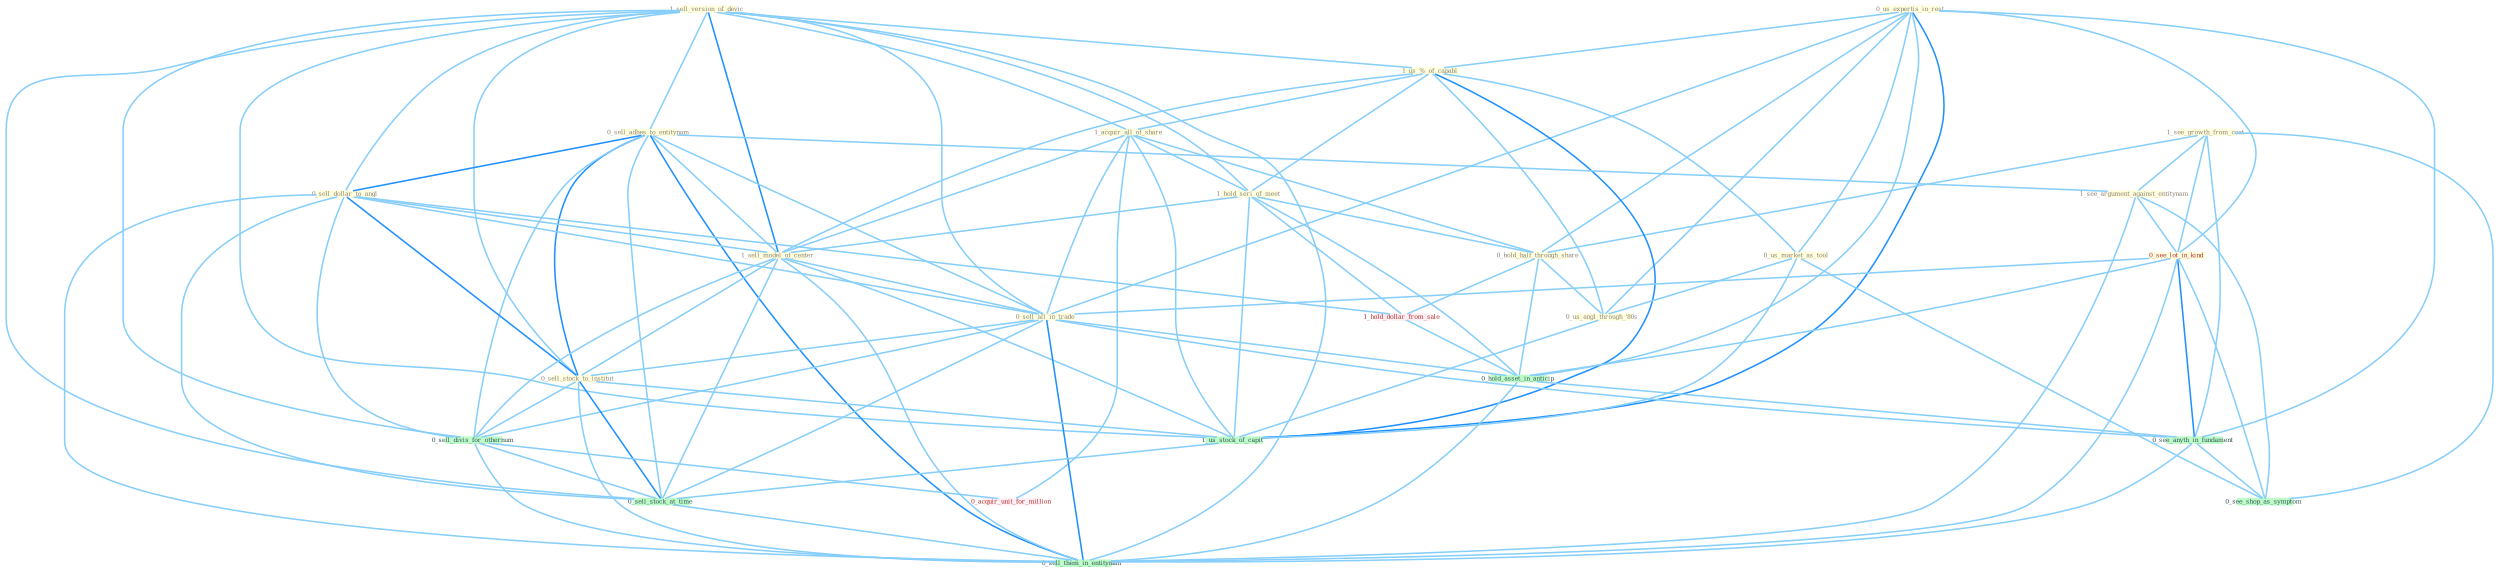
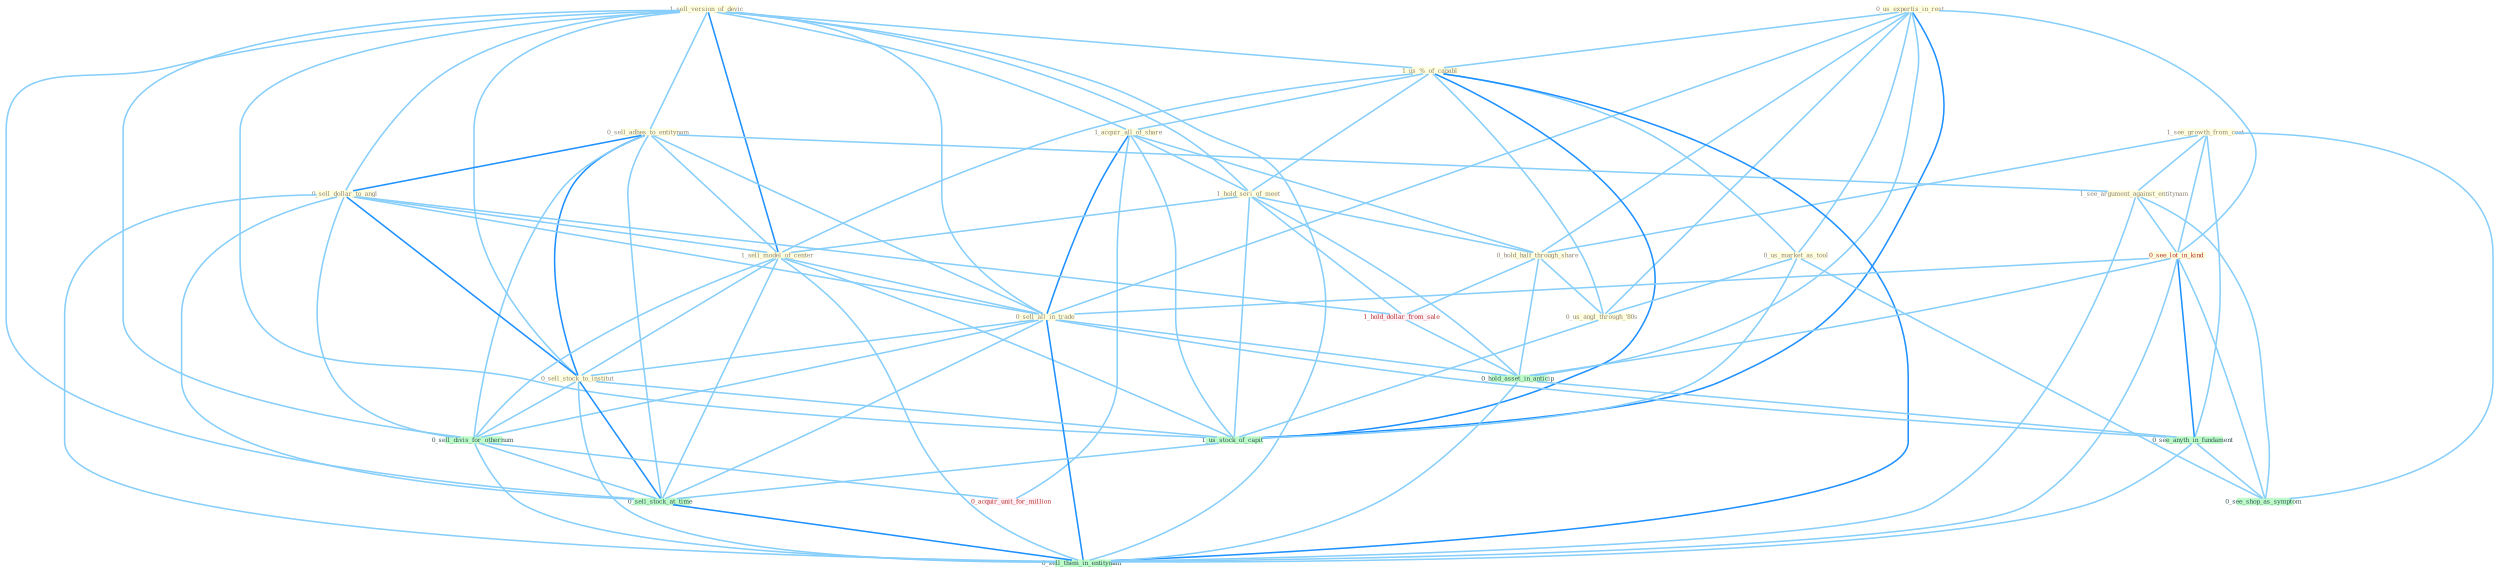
  graph {
    node [color="#ffffe0" fixedsize=true fontcolor="#8b7d6b" fontsize=4 shape=polygon style=filled]
    edge [color="#87cefa" w=1]
    "0_us_expertis_in_rest " [height=.06 width=.5]
    "1_see_growth_from_coat " [height=.06 width=.5]
    "1_sell_version_of_devic " [height=.06 width=.5]
    "1_us_%_of_capabl " [height=.06 width=.5]
    "1_acquir_all_of_share " [height=.06 width=.5]
    "1_hold_seri_of_meet " [height=.06 width=.5]
    "0_us_market_as_tool " [height=.06 width=.5]
    "0_sell_adhes_to_entitynam " [height=.06 width=.5]
    "1_see_argument_against_entitynam " [height=.06 width=.5]
    "0_hold_half_through_share " [height=.06 width=.5]
    "0_us_angl_through_'80s " [height=.06 width=.5]
    "0_see_lot_in_kind " [fontcolor="#b22222" height=.06 width=.5]
    n13 [height=.06 label="0_sell_dollar_to_angl" width=.5]
    "1_sell_model_of_center " [height=.06 width=.5]
    "0_sell_all_in_trade " [height=.06 width=.5]
    "0_sell_stock_to_institut " [height=.06 width=.5]
    "1_hold_dollar_from_sale " [color="#fff0f5" fontcolor="#b22222" height=.06 width=.5]
    "0_acquir_unit_for_million " [color="#fff0f5" fontcolor="#b22222" height=.06 width=.5]
    "1_us_stock_of_capit " [color="#BDFCC9" fontcolor="#2f4f4f" height=.06 width=.5]
    "0_hold_asset_in_anticip " [color="#BDFCC9" fontcolor="#2f4f4f" height=.06 width=.5]
    "0_see_anyth_in_fundament " [color="#BDFCC9" fontcolor="#2f4f4f" height=.06 width=.5]
    "0_see_shop_as_symptom " [color="#BDFCC9" fontcolor="#2f4f4f" height=.06 width=.5]
    "0_sell_them_in_entitynam " [color="#BDFCC9" fontcolor="#2f4f4f" height=.06 width=.5]
    "0_sell_divis_for_othernum " [color="#BDFCC9" fontcolor="#2f4f4f" height=.06 width=.5]
    "0_sell_stock_at_time " [color="#BDFCC9" fontcolor="#2f4f4f" height=.06 width=.5]
    subgraph sub_1 {
      "0_us_expertis_in_rest "
      "1_see_growth_from_coat "
      "1_sell_version_of_devic "
      "1_us_%_of_capabl "
      "1_acquir_all_of_share "
      "1_hold_seri_of_meet "
      "0_us_market_as_tool "
      "0_sell_adhes_to_entitynam "
      "1_see_argument_against_entitynam "
      "0_hold_half_through_share "
      "0_us_angl_through_'80s "
      "0_see_lot_in_kind "
      n13
      "1_sell_model_of_center "
      "0_sell_all_in_trade "
      "0_sell_stock_to_institut "
    }
    subgraph sub_2 {
      "1_hold_dollar_from_sale "
      "0_acquir_unit_for_million "
    }
    "0_us_expertis_in_rest " -- "1_us_%_of_capabl "
    "0_us_expertis_in_rest " -- "0_us_market_as_tool "
    "0_us_expertis_in_rest " -- "0_hold_half_through_share "
    "0_us_expertis_in_rest " -- "0_us_angl_through_'80s "
    "0_us_expertis_in_rest " -- "0_see_lot_in_kind "
    "0_us_expertis_in_rest " -- "0_sell_all_in_trade "
    "0_us_expertis_in_rest " -- "1_us_stock_of_capit " [color="#1e90ff"]
    "0_us_expertis_in_rest " -- "0_hold_asset_in_anticip "
-   "0_us_expertis_in_rest " -- "0_see_anyth_in_fundament "
    "1_see_growth_from_coat " -- "1_see_argument_against_entitynam "
    "1_see_growth_from_coat " -- "0_hold_half_through_share "
    "1_see_growth_from_coat " -- "0_see_lot_in_kind "
    "1_see_growth_from_coat " -- "0_see_anyth_in_fundament "
    "1_see_growth_from_coat " -- "0_see_shop_as_symptom "
    "1_sell_version_of_devic " -- "1_us_%_of_capabl "
    "1_sell_version_of_devic " -- "1_acquir_all_of_share "
    "1_sell_version_of_devic " -- "1_hold_seri_of_meet "
    "1_sell_version_of_devic " -- "0_sell_adhes_to_entitynam "
    "1_sell_version_of_devic " -- n13
    "1_sell_version_of_devic " -- "1_sell_model_of_center " [color="#1e90ff" w=2]
    "1_sell_version_of_devic " -- "0_sell_all_in_trade "
    "1_sell_version_of_devic " -- "0_sell_stock_to_institut "
    "1_sell_version_of_devic " -- "1_us_stock_of_capit "
    "1_sell_version_of_devic " -- "0_sell_them_in_entitynam "
    "1_sell_version_of_devic " -- "0_sell_divis_for_othernum "
    "1_sell_version_of_devic " -- "0_sell_stock_at_time "
    "1_us_%_of_capabl " -- "1_acquir_all_of_share "
    "1_us_%_of_capabl " -- "1_hold_seri_of_meet "
    "1_us_%_of_capabl " -- "0_us_market_as_tool "
    "1_us_%_of_capabl " -- "0_us_angl_through_'80s "
    "1_us_%_of_capabl " -- "1_sell_model_of_center "
    "1_us_%_of_capabl " -- "1_us_stock_of_capit " [color="#1e90ff" w=2]
    "1_acquir_all_of_share " -- "1_hold_seri_of_meet "
    "1_acquir_all_of_share " -- "0_hold_half_through_share "
-   "1_acquir_all_of_share " -- "1_sell_model_of_center "
-   "1_acquir_all_of_share " -- "0_sell_all_in_trade "
+   "1_acquir_all_of_share " -- "0_sell_all_in_trade " [color="#1e90ff"]
    "1_acquir_all_of_share " -- "0_acquir_unit_for_million "
    "1_acquir_all_of_share " -- "1_us_stock_of_capit "
    "1_hold_seri_of_meet " -- "0_hold_half_through_share "
    "1_hold_seri_of_meet " -- "1_sell_model_of_center "
    "1_hold_seri_of_meet " -- "1_hold_dollar_from_sale "
    "1_hold_seri_of_meet " -- "1_us_stock_of_capit "
    "1_hold_seri_of_meet " -- "0_hold_asset_in_anticip "
    "0_us_market_as_tool " -- "0_us_angl_through_'80s "
    "0_us_market_as_tool " -- "1_us_stock_of_capit "
    "0_us_market_as_tool " -- "0_see_shop_as_symptom "
    "0_sell_adhes_to_entitynam " -- "1_see_argument_against_entitynam "
    "0_sell_adhes_to_entitynam " -- n13 [color="#1e90ff" w=2]
    "0_sell_adhes_to_entitynam " -- "1_sell_model_of_center "
    "0_sell_adhes_to_entitynam " -- "0_sell_all_in_trade "
    "0_sell_adhes_to_entitynam " -- "0_sell_stock_to_institut " [color="#1e90ff" w=2]
-   "0_sell_adhes_to_entitynam " -- "0_sell_them_in_entitynam " [color="#1e90ff" w=2]
+   "1_us_%_of_capabl " -- "0_sell_them_in_entitynam " [color="#1e90ff" w=2]
    "0_sell_adhes_to_entitynam " -- "0_sell_divis_for_othernum "
    "0_sell_adhes_to_entitynam " -- "0_sell_stock_at_time "
    "1_see_argument_against_entitynam " -- "0_see_lot_in_kind "
    "1_see_argument_against_entitynam " -- "0_see_shop_as_symptom "
    "1_see_argument_against_entitynam " -- "0_sell_them_in_entitynam "
    "0_hold_half_through_share " -- "0_us_angl_through_'80s "
    "0_hold_half_through_share " -- "1_hold_dollar_from_sale "
    "0_hold_half_through_share " -- "0_hold_asset_in_anticip "
    "0_us_angl_through_'80s " -- "1_us_stock_of_capit "
    "0_see_lot_in_kind " -- "0_sell_all_in_trade "
    "0_see_lot_in_kind " -- "0_hold_asset_in_anticip "
    "0_see_lot_in_kind " -- "0_see_anyth_in_fundament " [color="#1e90ff" w=2]
    "0_see_lot_in_kind " -- "0_see_shop_as_symptom "
    "0_see_lot_in_kind " -- "0_sell_them_in_entitynam "
    n13 -- "1_sell_model_of_center "
    n13 -- "0_sell_all_in_trade "
    n13 -- "0_sell_stock_to_institut " [color="#1e90ff" w=2]
    n13 -- "1_hold_dollar_from_sale "
    n13 -- "0_sell_them_in_entitynam "
    n13 -- "0_sell_divis_for_othernum "
    n13 -- "0_sell_stock_at_time "
    "1_sell_model_of_center " -- "0_sell_all_in_trade "
    "1_sell_model_of_center " -- "0_sell_stock_to_institut "
    "1_sell_model_of_center " -- "1_us_stock_of_capit "
    "1_sell_model_of_center " -- "0_sell_them_in_entitynam "
    "1_sell_model_of_center " -- "0_sell_divis_for_othernum "
    "1_sell_model_of_center " -- "0_sell_stock_at_time "
    "0_sell_all_in_trade " -- "0_sell_stock_to_institut "
    "0_sell_all_in_trade " -- "0_hold_asset_in_anticip "
    "0_sell_all_in_trade " -- "0_see_anyth_in_fundament "
    "0_sell_all_in_trade " -- "0_sell_them_in_entitynam " [color="#1e90ff" w=2]
    "0_sell_all_in_trade " -- "0_sell_divis_for_othernum "
    "0_sell_all_in_trade " -- "0_sell_stock_at_time "
    "0_sell_stock_to_institut " -- "1_us_stock_of_capit "
    "0_sell_stock_to_institut " -- "0_sell_them_in_entitynam "
    "0_sell_stock_to_institut " -- "0_sell_divis_for_othernum "
    "0_sell_stock_to_institut " -- "0_sell_stock_at_time " [color="#1e90ff" w=2]
    "1_hold_dollar_from_sale " -- "0_hold_asset_in_anticip "
    "1_us_stock_of_capit " -- "0_sell_stock_at_time "
    "0_hold_asset_in_anticip " -- "0_see_anyth_in_fundament "
    "0_hold_asset_in_anticip " -- "0_sell_them_in_entitynam "
    "0_see_anyth_in_fundament " -- "0_see_shop_as_symptom "
    "0_see_anyth_in_fundament " -- "0_sell_them_in_entitynam "
    "0_sell_divis_for_othernum " -- "0_acquir_unit_for_million "
    "0_sell_divis_for_othernum " -- "0_sell_them_in_entitynam "
    "0_sell_divis_for_othernum " -- "0_sell_stock_at_time "
-   "0_sell_stock_at_time " -- "0_sell_them_in_entitynam "
+   "0_sell_stock_at_time " -- "0_sell_them_in_entitynam " [color="#1e90ff"]
  }
